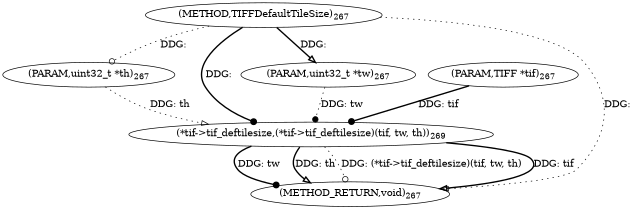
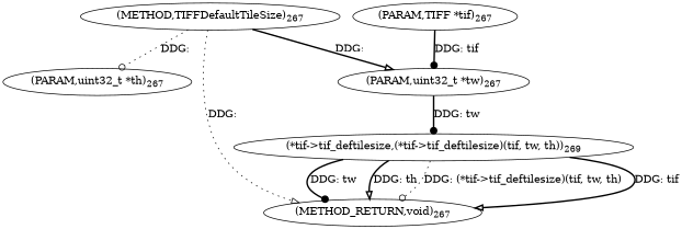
  digraph {
    edge [arrowhead=onormal style=bold]
    n1 [label=<(METHOD,TIFFDefaultTileSize)<SUB>267</SUB>>]
    n2 [label=<(PARAM,uint32_t *tw)<SUB>267</SUB>>]
    n3 [label=<(PARAM,uint32_t *th)<SUB>267</SUB>>]
    n4 [label=<(*tif-&gt;tif_deftilesize,(*tif-&gt;tif_deftilesize)(tif, tw, th))<SUB>269</SUB>>]
    n5 [label=<(METHOD_RETURN,void)<SUB>267</SUB>>]
    n6 [label=<(PARAM,TIFF *tif)<SUB>267</SUB>>]
    n1 -> n2 [label="DDG: "]
    n1 -> n3 [arrowhead=odot label="DDG: " style=dotted]
-   n1 -> n4 [arrowhead=dot label="DDG: "]
    n1 -> n5 [label="DDG: " style=dotted]
-   n2 -> n4 [arrowhead=dot label="DDG: tw" style=dotted]
-   n3 -> n4 [label="DDG: th" style=dotted]
+   n2 -> n4 [arrowhead=dot label="DDG: tw"]
    n4 -> n5 [label="DDG: tif"]
    n4 -> n5 [arrowhead=dot label="DDG: tw"]
    n4 -> n5 [label="DDG: th"]
    n4 -> n5 [arrowhead=odot label="DDG: (*tif-&gt;tif_deftilesize)(tif, tw, th)" style=dotted]
-   n6 -> n4 [arrowhead=dot label="DDG: tif"]
+   n6 -> n2 [arrowhead=dot label="DDG: tif"]
  }
